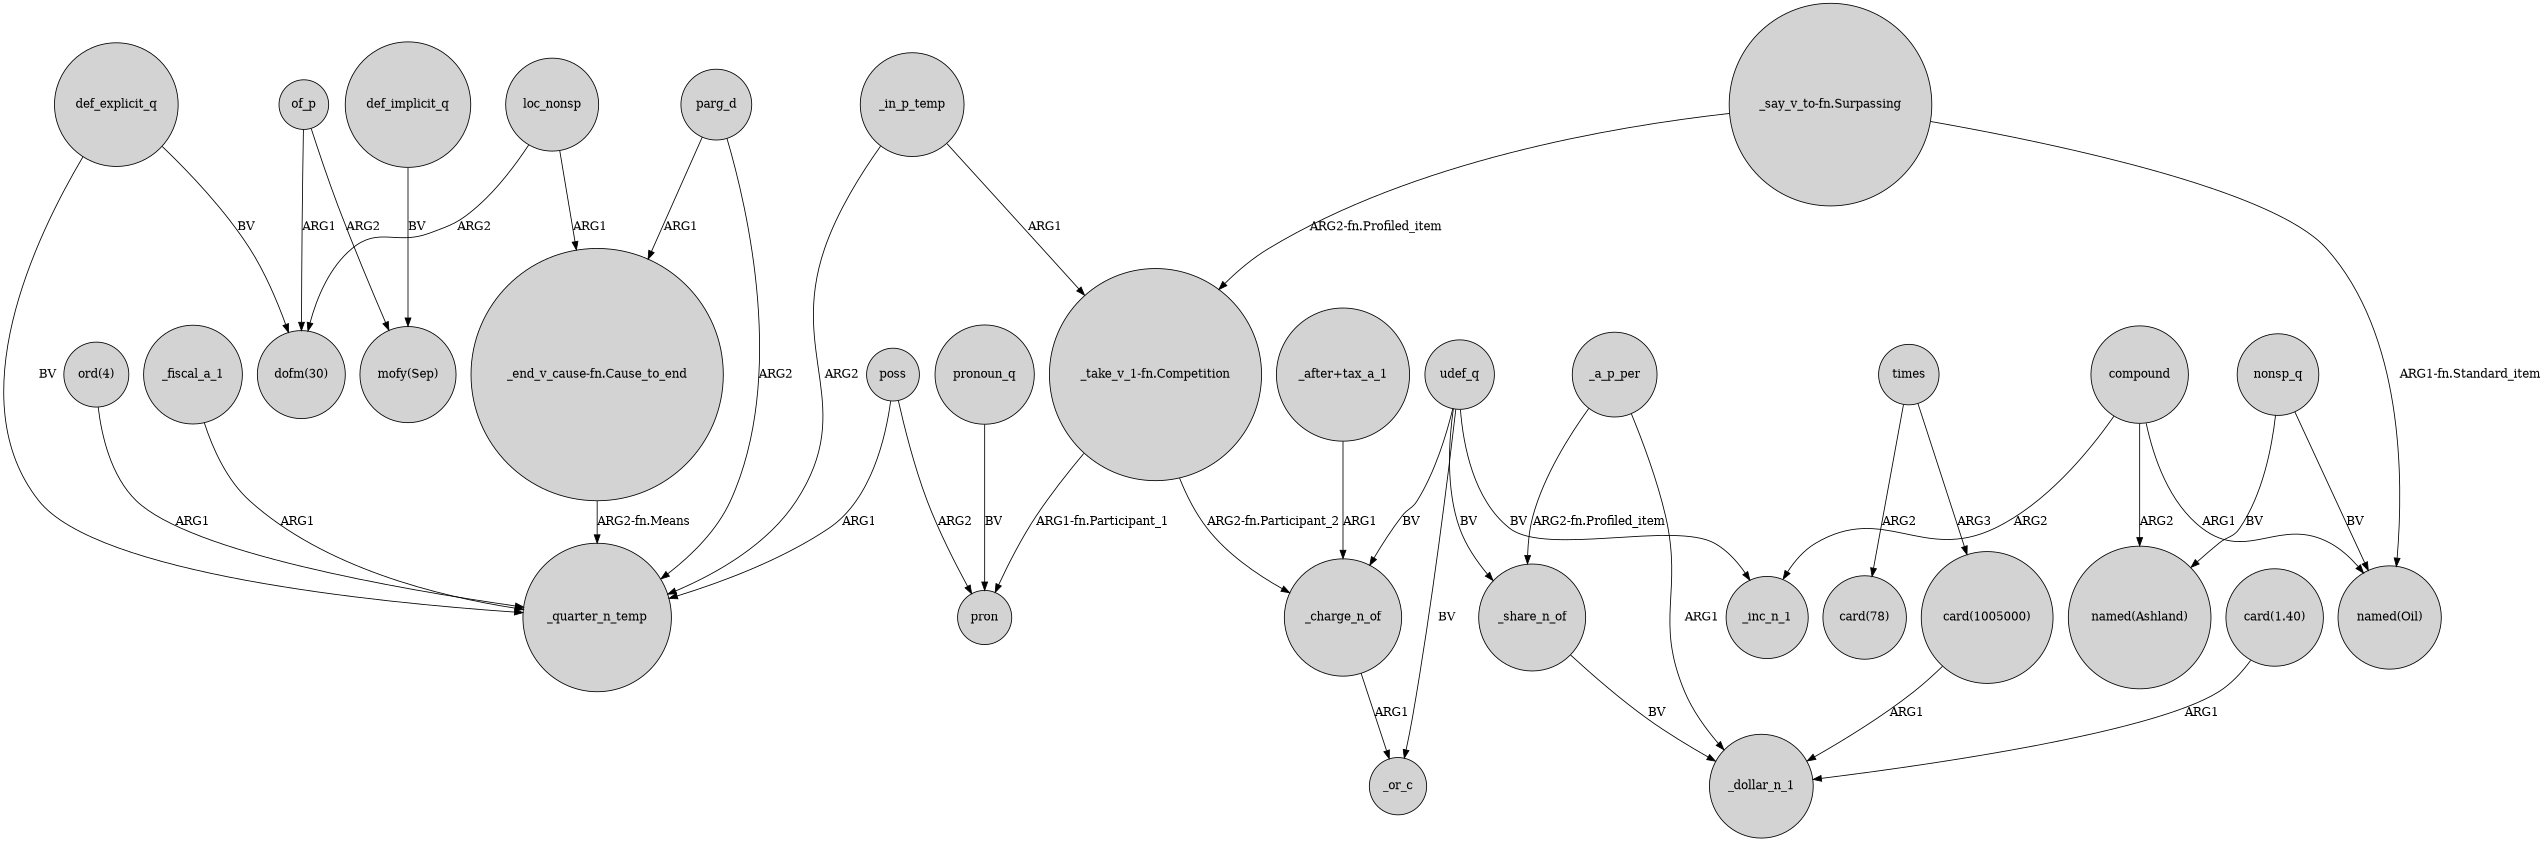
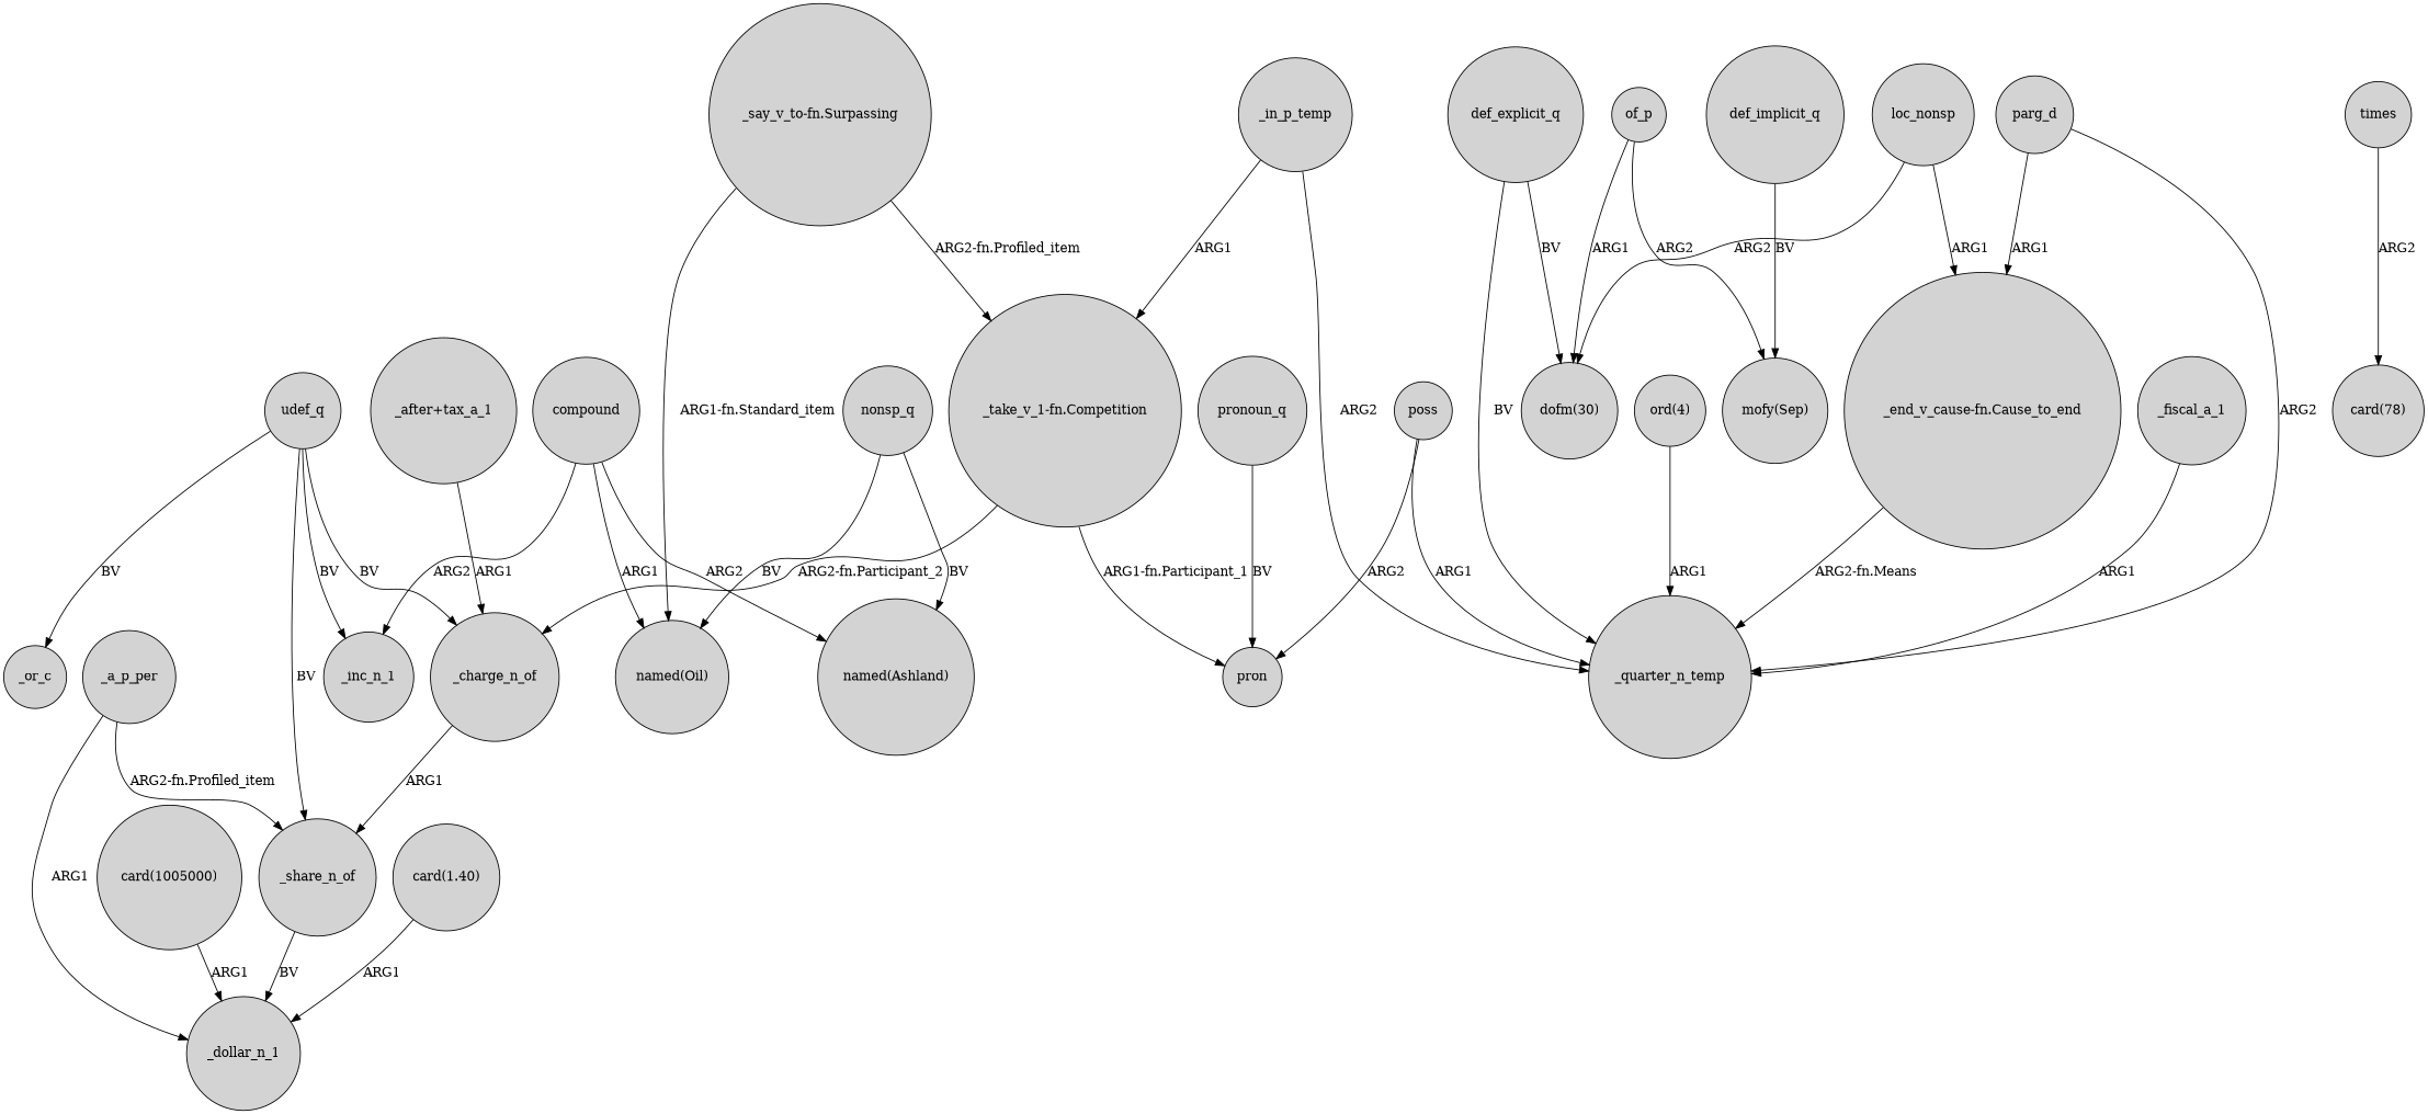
  digraph {
    node [shape=circle style=filled]
    parg_d
    "_end_v_cause-fn.Cause_to_end"
    _quarter_n_temp
    _in_p_temp
    "_take_v_1-fn.Competition"
    _charge_n_of
    pron
    _or_c
    n9 [label="card(1005000)"]
    times
    "card(78)"
    _dollar_n_1
    def_implicit_q
    "mofy(Sep)"
    def_explicit_q
    "dofm(30)"
    of_p
    udef_q
    _inc_n_1
    _share_n_of
    "_say_v_to-fn.Surpassing"
    "named(Oil)"
    pronoun_q
    poss
    compound
    "named(Ashland)"
    _a_p_per
    "_after+tax_a_1"
    loc_nonsp
    "card(1.40)"
    "ord(4)"
    _fiscal_a_1
    n33 [label=nonsp_q]
    parg_d -> "_end_v_cause-fn.Cause_to_end" [label=ARG1]
    parg_d -> _quarter_n_temp [label=ARG2]
    "_end_v_cause-fn.Cause_to_end" -> _quarter_n_temp [label="ARG2-fn.Means"]
    _in_p_temp -> _quarter_n_temp [label=ARG2]
    _in_p_temp -> "_take_v_1-fn.Competition" [label=ARG1]
    "_take_v_1-fn.Competition" -> _charge_n_of [label="ARG2-fn.Participant_2"]
    "_take_v_1-fn.Competition" -> pron [label="ARG1-fn.Participant_1"]
-   _charge_n_of -> _or_c [label=ARG1]
+   _charge_n_of -> _share_n_of [label=ARG1]
    n9 -> _dollar_n_1 [label=ARG1]
-   times -> n9 [label=ARG3]
    times -> "card(78)" [label=ARG2]
    def_implicit_q -> "mofy(Sep)" [label=BV]
    def_explicit_q -> _quarter_n_temp [label=BV]
    def_explicit_q -> "dofm(30)" [label=BV]
    of_p -> "mofy(Sep)" [label=ARG2]
    of_p -> "dofm(30)" [label=ARG1]
    udef_q -> _charge_n_of [label=BV]
    udef_q -> _or_c [label=BV]
    udef_q -> _inc_n_1 [label=BV]
    udef_q -> _share_n_of [label=BV]
    _share_n_of -> _dollar_n_1 [label=BV]
    "_say_v_to-fn.Surpassing" -> "_take_v_1-fn.Competition" [label="ARG2-fn.Profiled_item"]
    "_say_v_to-fn.Surpassing" -> "named(Oil)" [label="ARG1-fn.Standard_item"]
    pronoun_q -> pron [label=BV]
    poss -> _quarter_n_temp [label=ARG1]
    poss -> pron [label=ARG2]
    compound -> _inc_n_1 [label=ARG2]
    compound -> "named(Oil)" [label=ARG1]
    compound -> "named(Ashland)" [label=ARG2]
    _a_p_per -> _dollar_n_1 [label=ARG1]
    _a_p_per -> _share_n_of [label="ARG2-fn.Profiled_item"]
    "_after+tax_a_1" -> _charge_n_of [label=ARG1]
    loc_nonsp -> "_end_v_cause-fn.Cause_to_end" [label=ARG1]
    loc_nonsp -> "dofm(30)" [label=ARG2]
    "card(1.40)" -> _dollar_n_1 [label=ARG1]
    "ord(4)" -> _quarter_n_temp [label=ARG1]
    _fiscal_a_1 -> _quarter_n_temp [label=ARG1]
    n33 -> "named(Oil)" [label=BV]
    n33 -> "named(Ashland)" [label=BV]
  }
